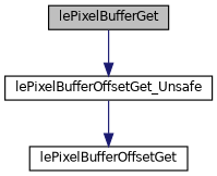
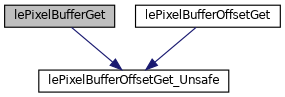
  digraph {
    rankdir=TB
    node [color=black fillcolor=white fontname=Helvetica fontsize=10 shape=record style=filled]
    edge [color=midnightblue fontname=Helvetica fontsize=10 labelfontname=Helvetica labelfontsize=10 style=solid]
    n1 [fillcolor=grey75 fontcolor=black height=0.2 label=lePixelBufferGet width=0.4]
    n2 [height=0.2 label=lePixelBufferOffsetGet_Unsafe width=0.4]
    n3 [height=0.2 label=lePixelBufferOffsetGet width=0.4]
    n1 -> n2
-   n2 -> n3
+   n3 -> n2
  }
